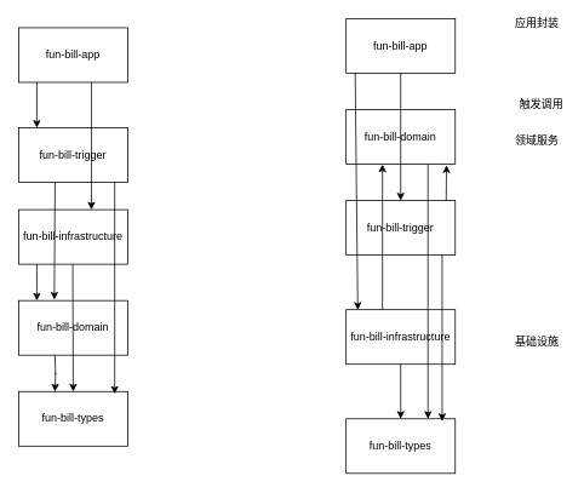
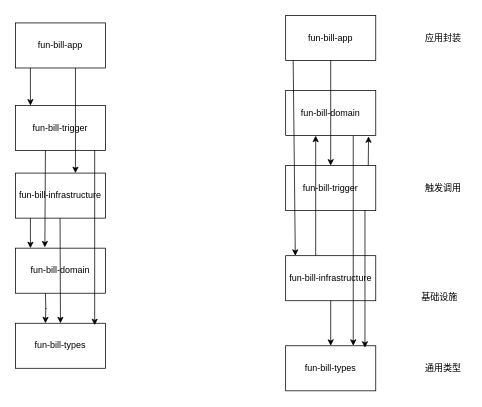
  <mxCell id="0" />
  <mxCell id="1" parent="0" />
  <mxCell id="2" value="fun-bill-app" style="rounded=0;whiteSpace=wrap;html=1;" parent="1" vertex="1"><mxGeometry x="20" y="30" width="120" height="60" as="geometry" /></mxCell>
  <mxCell id="3" value="fun-bill-domain" style="rounded=0;whiteSpace=wrap;html=1;" parent="1" vertex="1"><mxGeometry x="20" y="330" width="120" height="60" as="geometry" /></mxCell>
  <mxCell id="4" value="fun-bill-infrastructure" style="rounded=0;whiteSpace=wrap;html=1;" parent="1" vertex="1"><mxGeometry x="20" y="230" width="120" height="60" as="geometry" /></mxCell>
  <mxCell id="5" value="fun-bill-trigger" style="rounded=0;whiteSpace=wrap;html=1;" parent="1" vertex="1"><mxGeometry x="20" y="140" width="120" height="60" as="geometry" /></mxCell>
  <mxCell id="6" value="fun-bill-types" style="rounded=0;whiteSpace=wrap;html=1;" parent="1" vertex="1"><mxGeometry x="20" y="430" width="120" height="60" as="geometry" /></mxCell>
  <mxCell id="7" value="" style="endArrow=classic;html=1;rounded=0;exitX=0.25;exitY=1;exitDx=0;exitDy=0;entryX=0.25;entryY=0;entryDx=0;entryDy=0;" parent="1" edge="1"><mxGeometry width="50" height="50" relative="1" as="geometry"><mxPoint x="40" y="90" as="sourcePoint" /><mxPoint x="40" y="140" as="targetPoint" /></mxGeometry></mxCell>
  <mxCell id="8" value="" style="endArrow=classic;html=1;rounded=0;exitX=0.75;exitY=1;exitDx=0;exitDy=0;entryX=0.75;entryY=0;entryDx=0;entryDy=0;" parent="1" edge="1"><mxGeometry width="50" height="50" relative="1" as="geometry"><mxPoint x="100" y="90" as="sourcePoint" /><mxPoint x="100" y="230" as="targetPoint" /></mxGeometry></mxCell>
  <mxCell id="9" value="" style="endArrow=classic;html=1;rounded=0;exitX=0.88;exitY=0.99;exitDx=0;exitDy=0;exitPerimeter=0;entryX=0.88;entryY=0.043;entryDx=0;entryDy=0;entryPerimeter=0;" parent="1" source="5" target="6" edge="1"><mxGeometry width="50" height="50" relative="1" as="geometry"><mxPoint x="170" y="240" as="sourcePoint" /><mxPoint x="126" y="495" as="targetPoint" /></mxGeometry></mxCell>
  <mxCell id="10" value="" style="endArrow=classic;html=1;rounded=0;entryX=0.5;entryY=0;entryDx=0;entryDy=0;exitX=0.633;exitY=1.037;exitDx=0;exitDy=0;exitPerimeter=0;" parent="1" target="6" edge="1"><mxGeometry width="50" height="50" relative="1" as="geometry"><mxPoint x="79.5" y="290" as="sourcePoint" /><mxPoint x="79.5" y="417.18" as="targetPoint" /></mxGeometry></mxCell>
  <mxCell id="11" value="" style="endArrow=classic;html=1;rounded=0;exitX=0.25;exitY=1;exitDx=0;exitDy=0;entryX=0.25;entryY=0;entryDx=0;entryDy=0;" parent="1" edge="1"><mxGeometry width="50" height="50" relative="1" as="geometry"><mxPoint x="40" y="290" as="sourcePoint" /><mxPoint x="40" y="330" as="targetPoint" /><Array as="points"><mxPoint x="40" y="310" /></Array></mxGeometry></mxCell>
  <mxCell id="12" value="" style="edgeStyle=orthogonalEdgeStyle;rounded=0;orthogonalLoop=1;jettySize=auto;html=1;" parent="1" edge="1"><mxGeometry relative="1" as="geometry"><mxPoint x="60" y="390" as="sourcePoint" /><mxPoint x="60" y="430" as="targetPoint" /></mxGeometry></mxCell>
  <mxCell id="13" value="fun-bill-app" style="rounded=0;whiteSpace=wrap;html=1;" parent="1" vertex="1"><mxGeometry x="380" y="20" width="120" height="60" as="geometry" /></mxCell>
  <mxCell id="14" value="fun-bill-infrastructure" style="rounded=0;whiteSpace=wrap;html=1;" parent="1" vertex="1"><mxGeometry x="380" y="340" width="120" height="60" as="geometry" /></mxCell>
  <mxCell id="15" value="fun-bill-trigger" style="rounded=0;whiteSpace=wrap;html=1;" parent="1" vertex="1"><mxGeometry x="380" y="220" width="120" height="60" as="geometry" /></mxCell>
  <mxCell id="16" value="fun-bill-types" style="rounded=0;whiteSpace=wrap;html=1;" parent="1" vertex="1"><mxGeometry x="380" y="460" width="120" height="60" as="geometry" /></mxCell>
  <mxCell id="17" value="" style="endArrow=classic;html=1;rounded=0;exitX=0.75;exitY=1;exitDx=0;exitDy=0;entryX=0.75;entryY=0;entryDx=0;entryDy=0;" parent="1" source="20" target="16" edge="1"><mxGeometry width="50" height="50" relative="1" as="geometry"><mxPoint x="470" y="80" as="sourcePoint" /><mxPoint x="470" y="220" as="targetPoint" /></mxGeometry></mxCell>
  <mxCell id="18" value="" style="endArrow=classic;html=1;rounded=0;exitX=0.88;exitY=0.99;exitDx=0;exitDy=0;exitPerimeter=0;entryX=0.88;entryY=0.043;entryDx=0;entryDy=0;entryPerimeter=0;" parent="1" source="15" target="16" edge="1"><mxGeometry width="50" height="50" relative="1" as="geometry"><mxPoint x="540" y="230" as="sourcePoint" /><mxPoint x="496" y="485" as="targetPoint" /></mxGeometry></mxCell>
  <mxCell id="19" value="" style="endArrow=classic;html=1;rounded=0;entryX=0.5;entryY=0;entryDx=0;entryDy=0;exitX=0.5;exitY=1;exitDx=0;exitDy=0;" parent="1" source="14" target="16" edge="1"><mxGeometry width="50" height="50" relative="1" as="geometry"><mxPoint x="450" y="380" as="sourcePoint" /><mxPoint x="449.5" y="407.18" as="targetPoint" /></mxGeometry></mxCell>
  <mxCell id="20" value="fun-bill-domain" style="rounded=0;whiteSpace=wrap;html=1;" parent="1" vertex="1"><mxGeometry x="380" y="120" width="120" height="60" as="geometry" /></mxCell>
  <mxCell id="21" value="" style="endArrow=classic;html=1;rounded=0;entryX=0.333;entryY=1.003;entryDx=0;entryDy=0;entryPerimeter=0;" parent="1" target="20" edge="1"><mxGeometry width="50" height="50" relative="1" as="geometry"><mxPoint x="420" y="340" as="sourcePoint" /><mxPoint x="470" y="290" as="targetPoint" /></mxGeometry></mxCell>
  <mxCell id="22" value="" style="endArrow=classic;html=1;rounded=0;entryX=0.107;entryY=0.003;entryDx=0;entryDy=0;entryPerimeter=0;" parent="1" target="14" edge="1"><mxGeometry width="50" height="50" relative="1" as="geometry"><mxPoint x="390" y="80" as="sourcePoint" /><mxPoint x="380" y="150" as="targetPoint" /></mxGeometry></mxCell>
  <mxCell id="23" value="" style="endArrow=classic;html=1;rounded=0;exitX=0.5;exitY=1;exitDx=0;exitDy=0;entryX=0.5;entryY=0;entryDx=0;entryDy=0;" parent="1" source="13" target="15" edge="1"><mxGeometry width="50" height="50" relative="1" as="geometry"><mxPoint x="610" y="160" as="sourcePoint" /><mxPoint x="660" y="110" as="targetPoint" /></mxGeometry></mxCell>
  <mxCell id="24" value="" style="endArrow=classic;html=1;rounded=0;entryX=0.92;entryY=1.017;entryDx=0;entryDy=0;entryPerimeter=0;" parent="1" target="20" edge="1"><mxGeometry width="50" height="50" relative="1" as="geometry"><mxPoint x="490" y="220" as="sourcePoint" /><mxPoint x="540" y="170" as="targetPoint" /></mxGeometry></mxCell>
  <mxCell id="25" value="" style="endArrow=classic;html=1;rounded=0;entryX=0.327;entryY=-0.017;entryDx=0;entryDy=0;entryPerimeter=0;" parent="1" target="3" edge="1"><mxGeometry width="50" height="50" relative="1" as="geometry"><mxPoint x="60" y="200" as="sourcePoint" /><mxPoint x="110" y="150" as="targetPoint" /></mxGeometry></mxCell>
- <mxCell id="26" value="触发调用" style="text;html=1;align=center;verticalAlign=middle;whiteSpace=wrap;rounded=0;" parent="1" vertex="1"><mxGeometry x="565" y="100" width="60" height="30" as="geometry" /></mxCell>
- <mxCell id="27" value="领域服务" style="text;html=1;align=center;verticalAlign=middle;whiteSpace=wrap;rounded=0;" parent="1" vertex="1"><mxGeometry x="560" y="140" width="60" height="30" as="geometry" /></mxCell>
- <mxCell id="28" value="基础设施" style="text;html=1;align=center;verticalAlign=middle;whiteSpace=wrap;rounded=0;" parent="1" vertex="1"><mxGeometry x="560" y="360" width="60" height="30" as="geometry" /></mxCell>
- <mxCell id="29" value="应用封装" style="text;html=1;align=center;verticalAlign=middle;whiteSpace=wrap;rounded=0;" parent="1" vertex="1"><mxGeometry x="560" y="10" width="60" height="30" as="geometry" /></mxCell>
+ <mxCell id="26" value="触发调用" style="text;html=1;align=center;verticalAlign=middle;whiteSpace=wrap;rounded=0;" parent="1" vertex="1"><mxGeometry x="560" y="235" width="60" height="30" as="geometry" /></mxCell>
+ <mxCell id="28" value="基础设施" style="text;html=1;align=center;verticalAlign=middle;whiteSpace=wrap;rounded=0;" parent="1" vertex="1"><mxGeometry x="555" y="380" width="60" height="30" as="geometry" /></mxCell>
+ <mxCell id="29" value="应用封装" style="text;html=1;align=center;verticalAlign=middle;whiteSpace=wrap;rounded=0;" parent="1" vertex="1"><mxGeometry x="560" y="35" width="60" height="30" as="geometry" /></mxCell>
+ <mxCell id="30" value="通用类型" style="text;html=1;align=center;verticalAlign=middle;whiteSpace=wrap;rounded=0;" parent="1" vertex="1"><mxGeometry x="560" y="475" width="60" height="30" as="geometry" /></mxCell>
